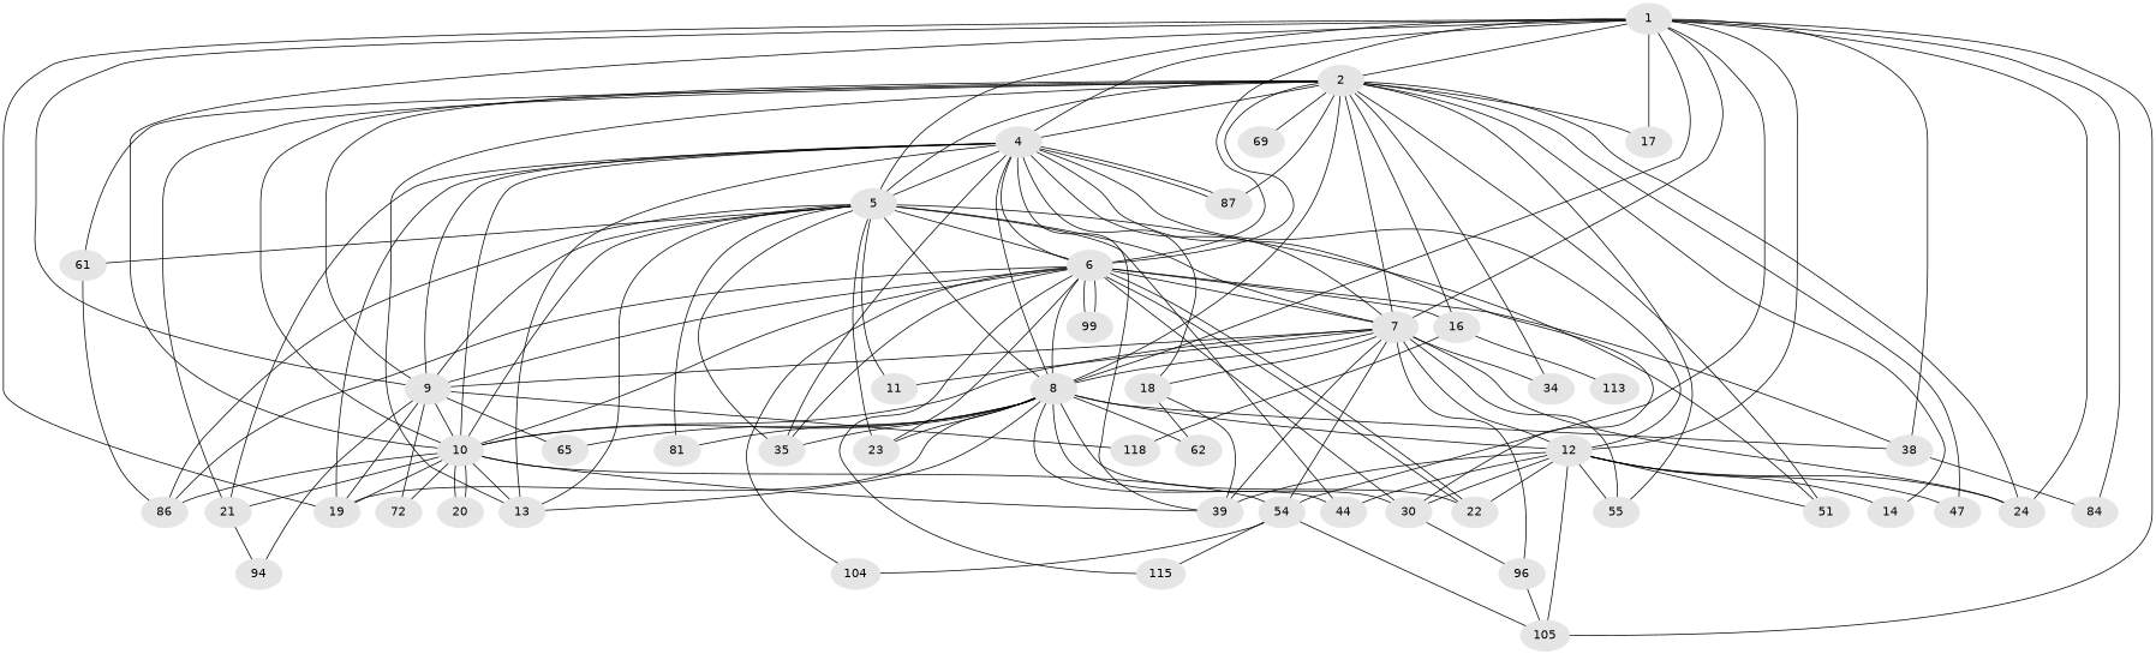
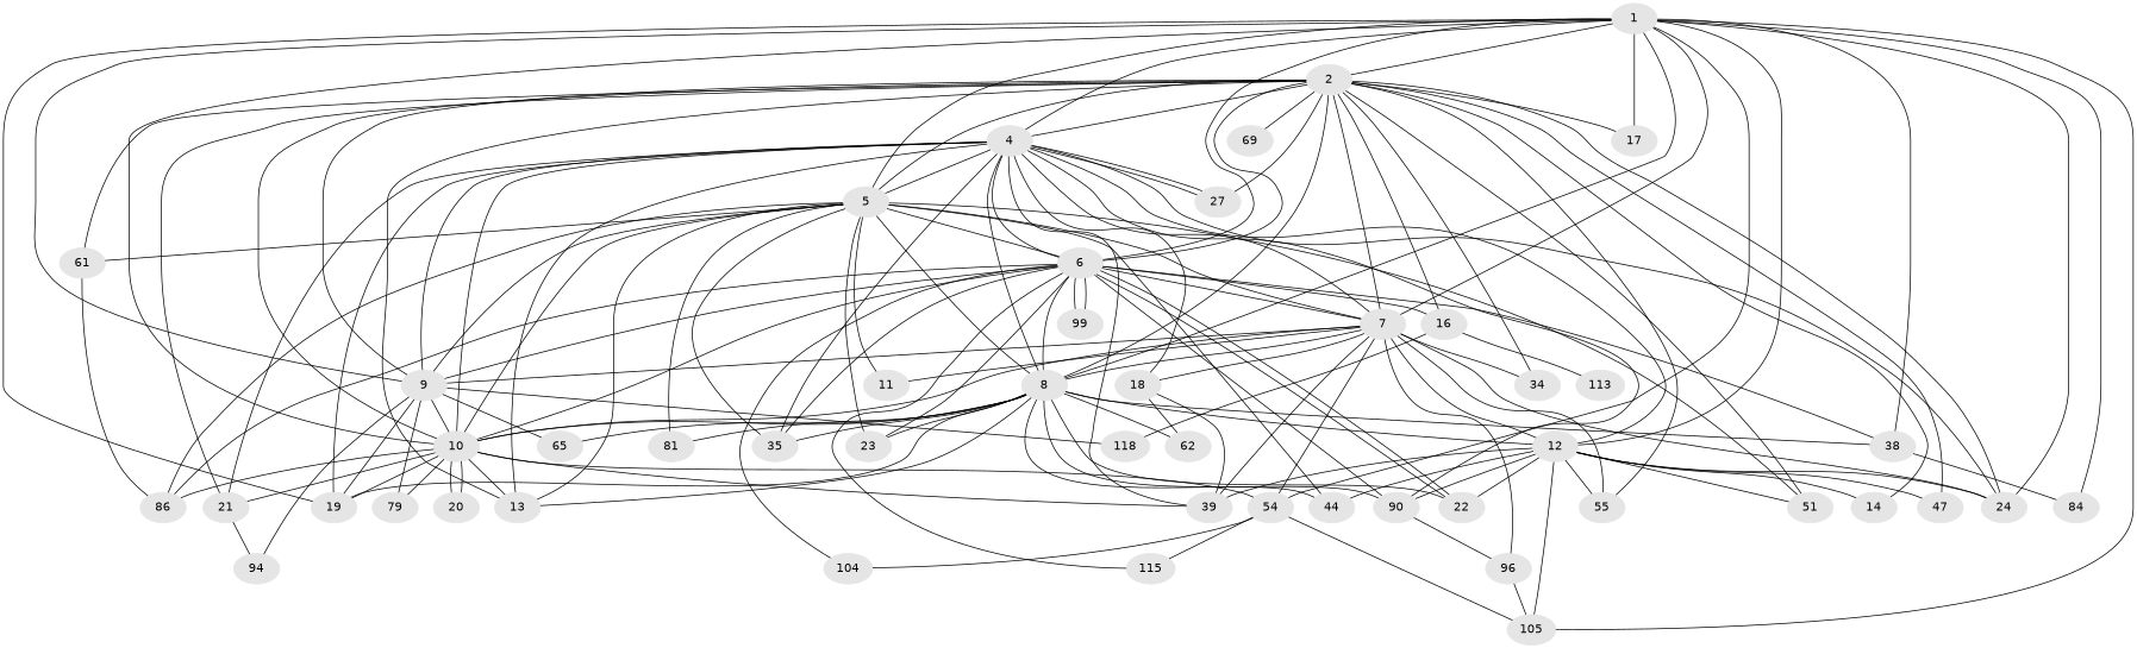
  graph {
    fontname="DejaVu Sans"
    node [color=gray90 fontname="DejaVu Sans" style=filled]
    edge [fontname="DejaVu Sans"]
    2 [super="+109+57+3+75+37+48+42+68+53"]
    4 [super="+82"]
    5 [super="+49"]
    6 [super="+74"]
    7 [super="+36+15+102+106+119+80+29+76"]
    8 [super="+45+108+33+32+46+88+87+93"]
    9
    10 [super="+43+92"]
    17
    34 [super="+91"]
    13 [super="+117+50+71"]
    14
    16
    21 [super="+63+40"]
    24
-   27 [label=87]
+   27
    47
    51 [super="+111"]
    55
    61 [super="+97"]
    69
    1
    12 [super="+26+41+100"]
    19 [super="+28+25+56"]
    38
    54 [super="+79"]
    84
    105 [super="+110+123"]
    18
-   30 [super="+73"]
+   30 [super="+73" label=90]
    35 [super="+121+67"]
    39 [super="+83"]
    11
    23
    44 [super="+120+60"]
    81
    86 [super="+90"]
    22 [super="+66+52"]
    99
    104
    115
    96
    62
    65
-   72
+   72 [label=79]
    94
    118
    20
    113
    2 -- 4 [weight=2]
    2 -- 5 [weight=2]
    2 -- 6 [weight=4]
    2 -- 7 [weight=5]
    2 -- 8 [weight=4]
    2 -- 9 [weight=3]
    2 -- 10 [weight=3]
    2 -- 17
    2 -- 34 [weight=2]
    2 -- 13
    2 -- 14
    2 -- 16
    2 -- 21
    2 -- 24
    2 -- 27
    2 -- 47
    2 -- 51
    2 -- 55
    2 -- 61
    2 -- 69 [weight=2]
    4 -- 5 [weight=2]
    4 -- 6
    4 -- 7 [weight=3]
    4 -- 8
    4 -- 9
    4 -- 10
    4 -- 13
    4 -- 21 [weight=2]
+   4 -- 24
    4 -- 27
    4 -- 27
    4 -- 12
    4 -- 19 [weight=2]
    4 -- 18
    4 -- 30
    4 -- 35
    4 -- 39
    5 -- 6
    5 -- 7 [weight=2]
    5 -- 8
    5 -- 9
    5 -- 10
    5 -- 13
    5 -- 51 [weight=2]
    5 -- 61
    5 -- 35
    5 -- 11
    5 -- 23
    5 -- 44 [weight=3]
    5 -- 81
    5 -- 86
    6 -- 7 [weight=3]
    6 -- 8 [weight=5]
    6 -- 9
    6 -- 10
    6 -- 16
    6 -- 38
    6 -- 30
    6 -- 35
    6 -- 23
    6 -- 86
    6 -- 22
    6 -- 22
    6 -- 99
    6 -- 99
    6 -- 104
    6 -- 115
    7 -- 8 [weight=5]
    7 -- 9
    7 -- 10 [weight=2]
    7 -- 34
    7 -- 24
    7 -- 55
    7 -- 12 [weight=2]
    7 -- 54 [weight=2]
    7 -- 18
    7 -- 39
    7 -- 11
    7 -- 96
    8 -- 10 [weight=2]
    8 -- 13
    8 -- 12
    8 -- 19
    8 -- 38
    8 -- 30
    8 -- 35
    8 -- 23
    8 -- 44
    8 -- 81
    8 -- 22
    8 -- 62
    8 -- 65
    9 -- 10
    9 -- 19
    9 -- 65
    9 -- 72
    9 -- 94
    9 -- 118
    10 -- 13
    10 -- 21
    10 -- 19
    10 -- 54 [weight=2]
    10 -- 39
    10 -- 86
    10 -- 72
    10 -- 20
    10 -- 20
    16 -- 118
    16 -- 113
    21 -- 94
    61 -- 86
    1 -- 2 [weight=4]
    1 -- 4
    1 -- 5
    1 -- 6
    1 -- 7 [weight=3]
    1 -- 8 [weight=2]
    1 -- 9
    1 -- 10 [weight=2]
    1 -- 17
    1 -- 24
    1 -- 12
    1 -- 19
    1 -- 38
    1 -- 54
    1 -- 84
    1 -- 105
    12 -- 14
    12 -- 24
    12 -- 47
    12 -- 51
    12 -- 55
    12 -- 105
    12 -- 30
    12 -- 39
    12 -- 44
    12 -- 22
    38 -- 84
    54 -- 105
    54 -- 104
    54 -- 115
    18 -- 39
    18 -- 62
    30 -- 96
    96 -- 105
  }
